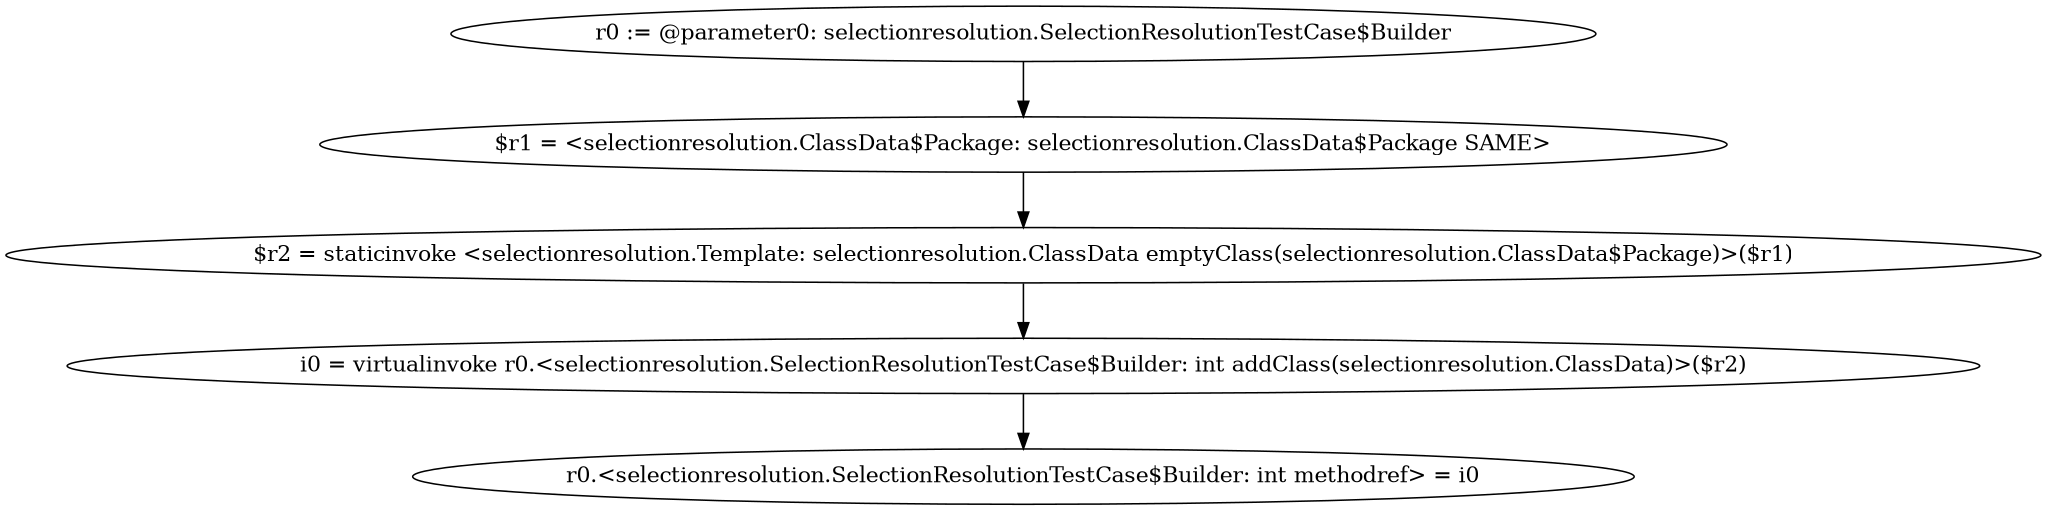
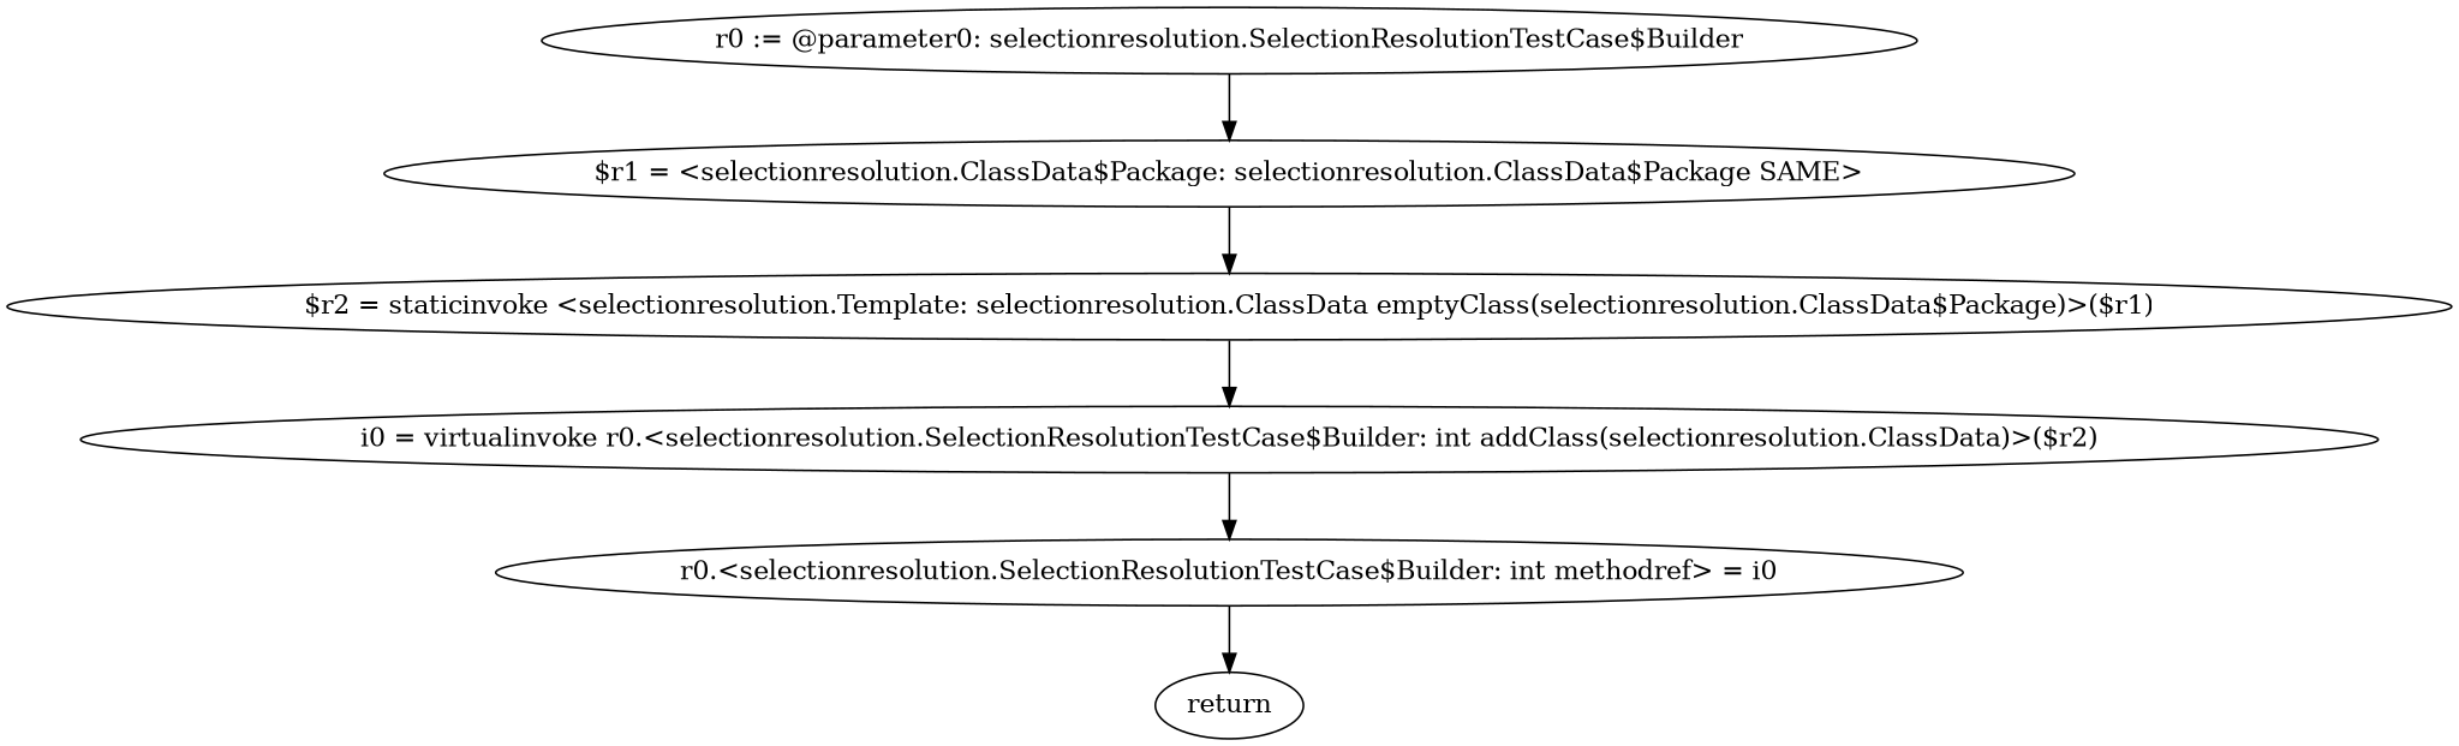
  digraph {
    "r0 := @parameter0: selectionresolution.SelectionResolutionTestCase$Builder"
    "$r1 = <selectionresolution.ClassData$Package: selectionresolution.ClassData$Package SAME>"
    "$r2 = staticinvoke <selectionresolution.Template: selectionresolution.ClassData emptyClass(selectionresolution.ClassData$Package)>($r1)"
    "i0 = virtualinvoke r0.<selectionresolution.SelectionResolutionTestCase$Builder: int addClass(selectionresolution.ClassData)>($r2)"
    "r0.<selectionresolution.SelectionResolutionTestCase$Builder: int methodref> = i0"
+   return
    "r0 := @parameter0: selectionresolution.SelectionResolutionTestCase$Builder" -> "$r1 = <selectionresolution.ClassData$Package: selectionresolution.ClassData$Package SAME>"
    "$r1 = <selectionresolution.ClassData$Package: selectionresolution.ClassData$Package SAME>" -> "$r2 = staticinvoke <selectionresolution.Template: selectionresolution.ClassData emptyClass(selectionresolution.ClassData$Package)>($r1)"
    "$r2 = staticinvoke <selectionresolution.Template: selectionresolution.ClassData emptyClass(selectionresolution.ClassData$Package)>($r1)" -> "i0 = virtualinvoke r0.<selectionresolution.SelectionResolutionTestCase$Builder: int addClass(selectionresolution.ClassData)>($r2)"
    "i0 = virtualinvoke r0.<selectionresolution.SelectionResolutionTestCase$Builder: int addClass(selectionresolution.ClassData)>($r2)" -> "r0.<selectionresolution.SelectionResolutionTestCase$Builder: int methodref> = i0"
+   "r0.<selectionresolution.SelectionResolutionTestCase$Builder: int methodref> = i0" -> return
  }
